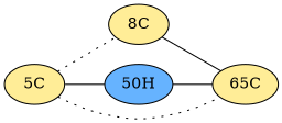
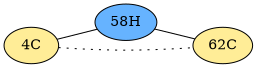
  graph {
    rankdir=LR
    node [fillcolor="#FFED97" style=radial]
    edge [penwidth=1 style=bold]
-   "5C"
-   "8C"
-   "58H" [fillcolor="#66B3FF" label="50H"]
-   "62C" [label="65C"]
-   "5C" -- "8C" [style=dotted]
+   "5C" [label="4C"]
+   "58H" [fillcolor="#66B3FF"]
+   "62C"
    "5C" -- "58H"
    "5C" -- "62C" [style=dotted]
-   "8C" -- "62C"
    "58H" -- "62C"
  }
